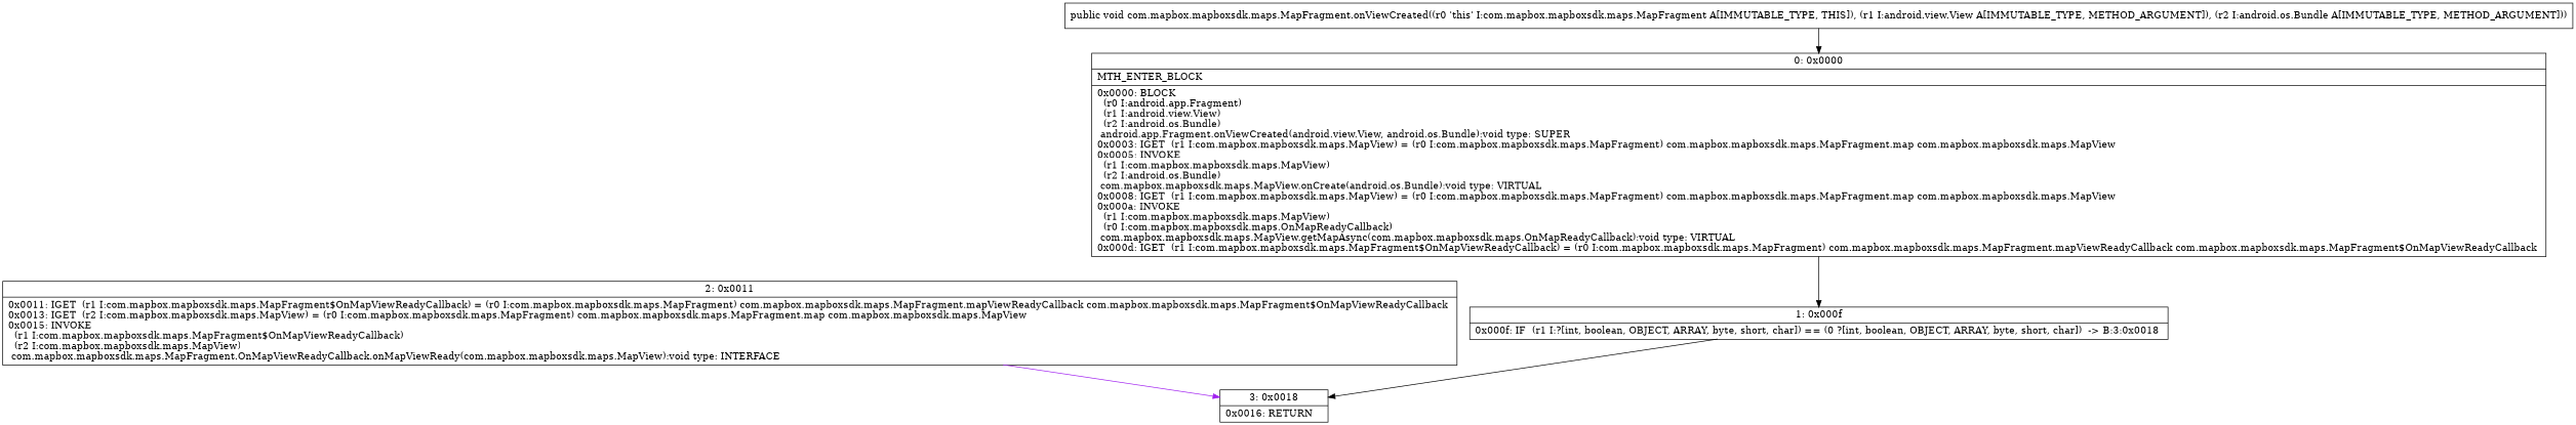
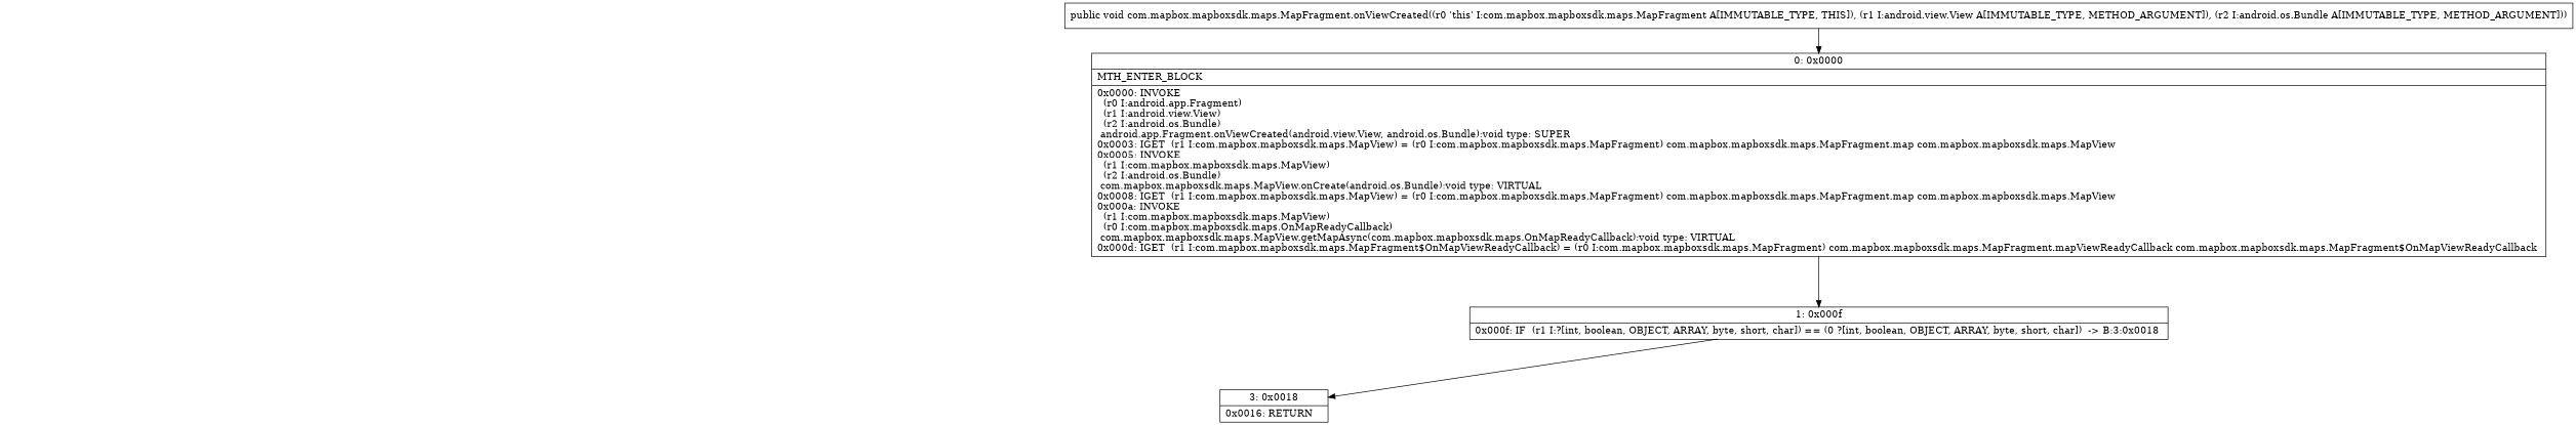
  digraph {
    fontname="DejaVu Serif"
    node [fontname="DejaVu Serif" shape=record]
    edge [color=black fontname="DejaVu Serif"]
-   n1 [label="{0\:\ 0x0000|MTH_ENTER_BLOCK\l|0x0000: BLOCK  \l  (r0 I:android.app.Fragment)\l  (r1 I:android.view.View)\l  (r2 I:android.os.Bundle)\l android.app.Fragment.onViewCreated(android.view.View, android.os.Bundle):void type: SUPER \l0x0003: IGET  (r1 I:com.mapbox.mapboxsdk.maps.MapView) = (r0 I:com.mapbox.mapboxsdk.maps.MapFragment) com.mapbox.mapboxsdk.maps.MapFragment.map com.mapbox.mapboxsdk.maps.MapView \l0x0005: INVOKE  \l  (r1 I:com.mapbox.mapboxsdk.maps.MapView)\l  (r2 I:android.os.Bundle)\l com.mapbox.mapboxsdk.maps.MapView.onCreate(android.os.Bundle):void type: VIRTUAL \l0x0008: IGET  (r1 I:com.mapbox.mapboxsdk.maps.MapView) = (r0 I:com.mapbox.mapboxsdk.maps.MapFragment) com.mapbox.mapboxsdk.maps.MapFragment.map com.mapbox.mapboxsdk.maps.MapView \l0x000a: INVOKE  \l  (r1 I:com.mapbox.mapboxsdk.maps.MapView)\l  (r0 I:com.mapbox.mapboxsdk.maps.OnMapReadyCallback)\l com.mapbox.mapboxsdk.maps.MapView.getMapAsync(com.mapbox.mapboxsdk.maps.OnMapReadyCallback):void type: VIRTUAL \l0x000d: IGET  (r1 I:com.mapbox.mapboxsdk.maps.MapFragment$OnMapViewReadyCallback) = (r0 I:com.mapbox.mapboxsdk.maps.MapFragment) com.mapbox.mapboxsdk.maps.MapFragment.mapViewReadyCallback com.mapbox.mapboxsdk.maps.MapFragment$OnMapViewReadyCallback \l}"]
+   n1 [label="{0\:\ 0x0000|MTH_ENTER_BLOCK\l|0x0000: INVOKE  \l  (r0 I:android.app.Fragment)\l  (r1 I:android.view.View)\l  (r2 I:android.os.Bundle)\l android.app.Fragment.onViewCreated(android.view.View, android.os.Bundle):void type: SUPER \l0x0003: IGET  (r1 I:com.mapbox.mapboxsdk.maps.MapView) = (r0 I:com.mapbox.mapboxsdk.maps.MapFragment) com.mapbox.mapboxsdk.maps.MapFragment.map com.mapbox.mapboxsdk.maps.MapView \l0x0005: INVOKE  \l  (r1 I:com.mapbox.mapboxsdk.maps.MapView)\l  (r2 I:android.os.Bundle)\l com.mapbox.mapboxsdk.maps.MapView.onCreate(android.os.Bundle):void type: VIRTUAL \l0x0008: IGET  (r1 I:com.mapbox.mapboxsdk.maps.MapView) = (r0 I:com.mapbox.mapboxsdk.maps.MapFragment) com.mapbox.mapboxsdk.maps.MapFragment.map com.mapbox.mapboxsdk.maps.MapView \l0x000a: INVOKE  \l  (r1 I:com.mapbox.mapboxsdk.maps.MapView)\l  (r0 I:com.mapbox.mapboxsdk.maps.OnMapReadyCallback)\l com.mapbox.mapboxsdk.maps.MapView.getMapAsync(com.mapbox.mapboxsdk.maps.OnMapReadyCallback):void type: VIRTUAL \l0x000d: IGET  (r1 I:com.mapbox.mapboxsdk.maps.MapFragment$OnMapViewReadyCallback) = (r0 I:com.mapbox.mapboxsdk.maps.MapFragment) com.mapbox.mapboxsdk.maps.MapFragment.mapViewReadyCallback com.mapbox.mapboxsdk.maps.MapFragment$OnMapViewReadyCallback \l}"]
    n2 [label="{1\:\ 0x000f|0x000f: IF  (r1 I:?[int, boolean, OBJECT, ARRAY, byte, short, char]) == (0 ?[int, boolean, OBJECT, ARRAY, byte, short, char])  \-\> B:3:0x0018 \l}"]
    n3 [label="{3\:\ 0x0018|0x0016: RETURN   \l}"]
-   n4 [label="{2\:\ 0x0011|0x0011: IGET  (r1 I:com.mapbox.mapboxsdk.maps.MapFragment$OnMapViewReadyCallback) = (r0 I:com.mapbox.mapboxsdk.maps.MapFragment) com.mapbox.mapboxsdk.maps.MapFragment.mapViewReadyCallback com.mapbox.mapboxsdk.maps.MapFragment$OnMapViewReadyCallback \l0x0013: IGET  (r2 I:com.mapbox.mapboxsdk.maps.MapView) = (r0 I:com.mapbox.mapboxsdk.maps.MapFragment) com.mapbox.mapboxsdk.maps.MapFragment.map com.mapbox.mapboxsdk.maps.MapView \l0x0015: INVOKE  \l  (r1 I:com.mapbox.mapboxsdk.maps.MapFragment$OnMapViewReadyCallback)\l  (r2 I:com.mapbox.mapboxsdk.maps.MapView)\l com.mapbox.mapboxsdk.maps.MapFragment.OnMapViewReadyCallback.onMapViewReady(com.mapbox.mapboxsdk.maps.MapView):void type: INTERFACE \l}"]
    n5 [label="{public void com.mapbox.mapboxsdk.maps.MapFragment.onViewCreated((r0 'this' I:com.mapbox.mapboxsdk.maps.MapFragment A[IMMUTABLE_TYPE, THIS]), (r1 I:android.view.View A[IMMUTABLE_TYPE, METHOD_ARGUMENT]), (r2 I:android.os.Bundle A[IMMUTABLE_TYPE, METHOD_ARGUMENT])) }"]
    n1 -> n2
    n2 -> n3
-   n4 -> n3 [color=purple]
    n5 -> n1
  }
